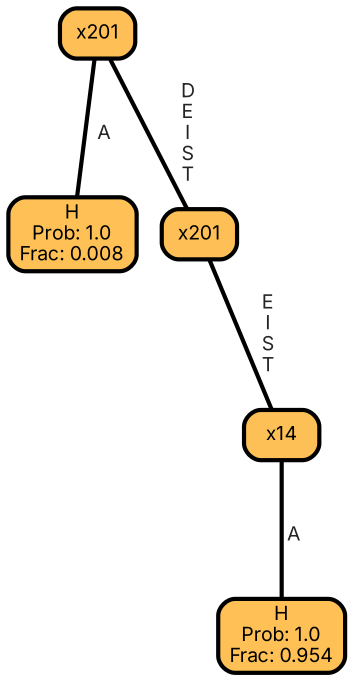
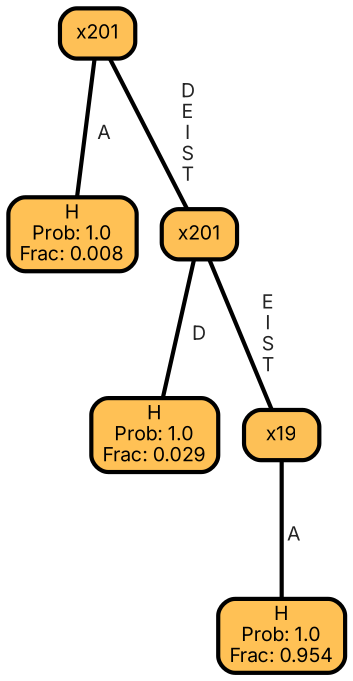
  graph {
    fontname=Inter
    ranksep="0 equally"
    splines=straight
    node [color=black fillcolor="#ffc155" fontcolor=black fontname=Inter penwidth=3 shape=box style="filled, rounded"]
    edge [color=black fontcolor=grey14 fontname=Inter fontweight=bold penwidth=3]
    n1 [label="H\nProb: 1.0\nFrac: 0.008"]
    n2 [fillcolor="#fec056" label=x201]
    n3 [fillcolor="#fec056" label=x201]
-   n5 [fillcolor="#fdc056" label=x14]
+   n4 [label="H\nProb: 1.0\nFrac: 0.029"]
+   n5 [fillcolor="#fdc056" label=x19]
    n6 [label="H\nProb: 1.0\nFrac: 0.954"]
    subgraph sub_1 {
      rank=same
    }
    n2 -- n1 [label=" A"]
    n2 -- n3 [label=" D\n E\n I\n S\n T"]
+   n3 -- n4 [label=" D"]
    n3 -- n5 [label=" E\n I\n S\n T"]
    n5 -- n6 [label=" A"]
  }
